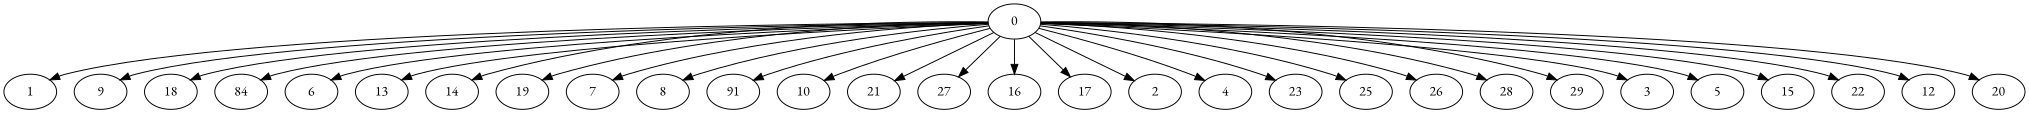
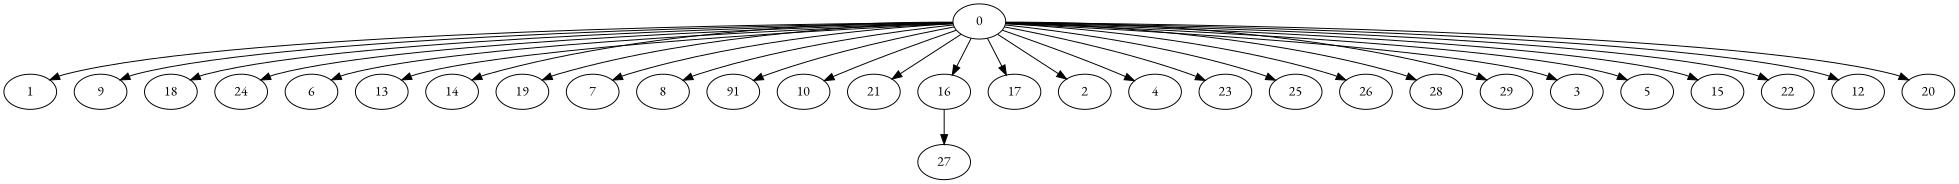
  digraph {
    fontname="EB Garamond"
    node [Weight=4 fontname="EB Garamond"]
    edge [Weight=2 fontname="EB Garamond"]
    0 [Weight=10]
    1 [Weight=10]
    9 [Weight=10]
    18 [Weight=10]
-   24 [Weight=10 label=84]
+   24 [Weight=10]
    6 [Weight=9]
    13 [Weight=9]
    14 [Weight=9]
    19 [Weight=9]
    7 [Weight=8]
    8 [Weight=8]
    n12 [Weight=8 label=91]
    10 [Weight=7]
    21 [Weight=7]
    27 [Weight=7]
    16 [Weight=5]
    17 [Weight=5]
    2
    4
    23
    25
    26
    28
    29
    3 [Weight=3]
    5 [Weight=3]
    15 [Weight=3]
    22 [Weight=3]
    12 [Weight=2]
    20 [Weight=2]
    0 -> 1 [Weight=8]
    0 -> 9 [Weight=6]
    0 -> 18 [Weight=4]
    0 -> 24 [Weight=7]
    0 -> 6 [Weight=10]
    0 -> 13 [Weight=11]
    0 -> 14 [Weight=10]
    0 -> 19 [Weight=5]
    0 -> 7 [Weight=5]
    0 -> 8 [Weight=10]
    0 -> n12
    0 -> 10 [Weight=11]
    0 -> 21
-   0 -> 27 [Weight=4]
+   16 -> 27 [Weight=4]
    0 -> 16 [Weight=7]
    0 -> 17 [Weight=10]
    0 -> 2 [Weight=12]
    0 -> 4 [Weight=5]
    0 -> 23 [Weight=5]
    0 -> 25
    0 -> 26 [Weight=4]
    0 -> 28 [Weight=6]
    0 -> 29
    0 -> 3 [Weight=8]
    0 -> 5
    0 -> 15 [Weight=7]
    0 -> 22 [Weight=7]
    0 -> 12 [Weight=4]
    0 -> 20 [Weight=11]
  }
